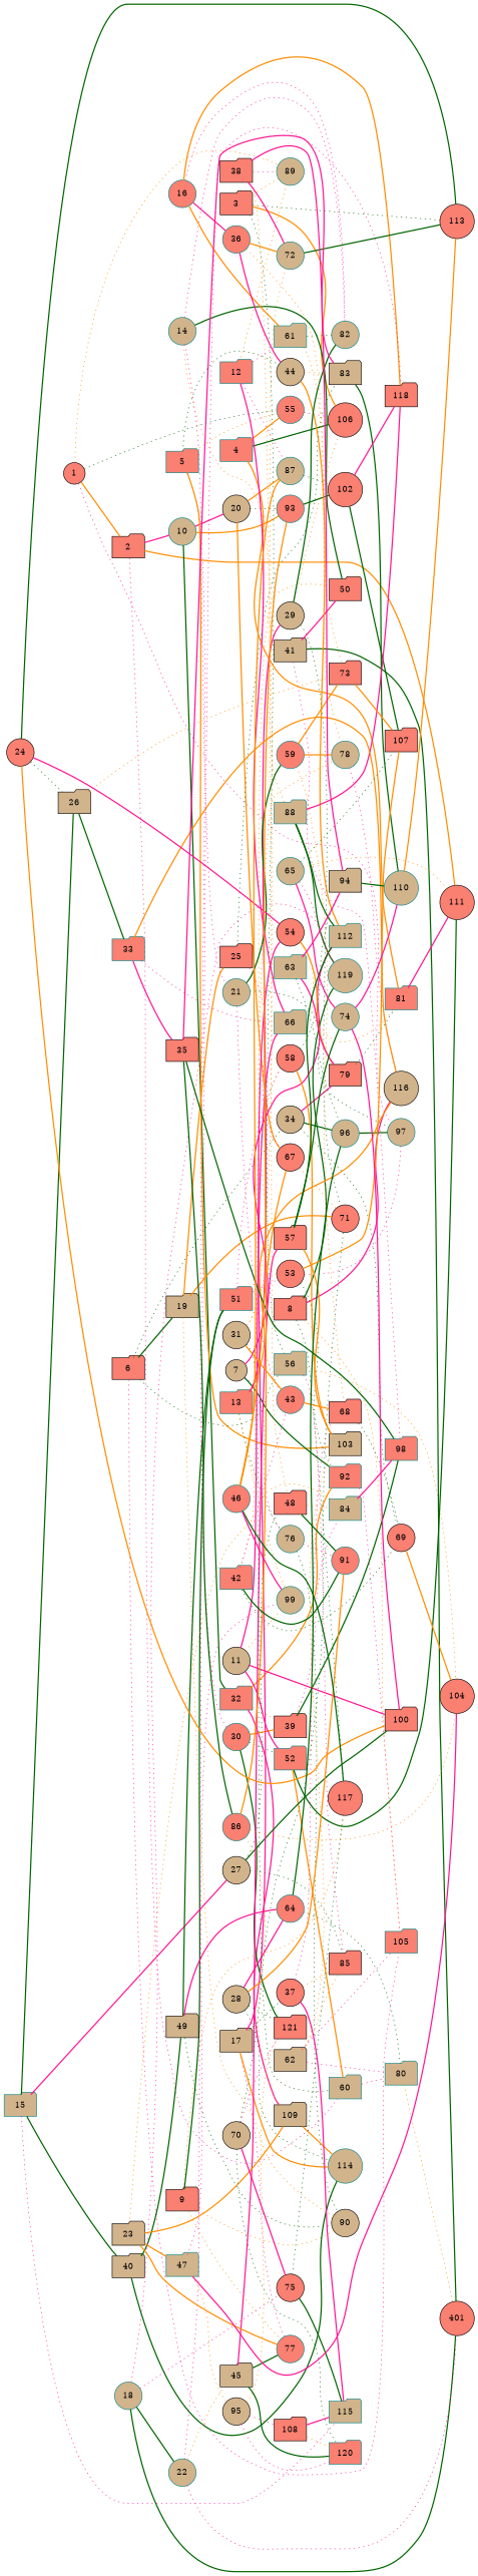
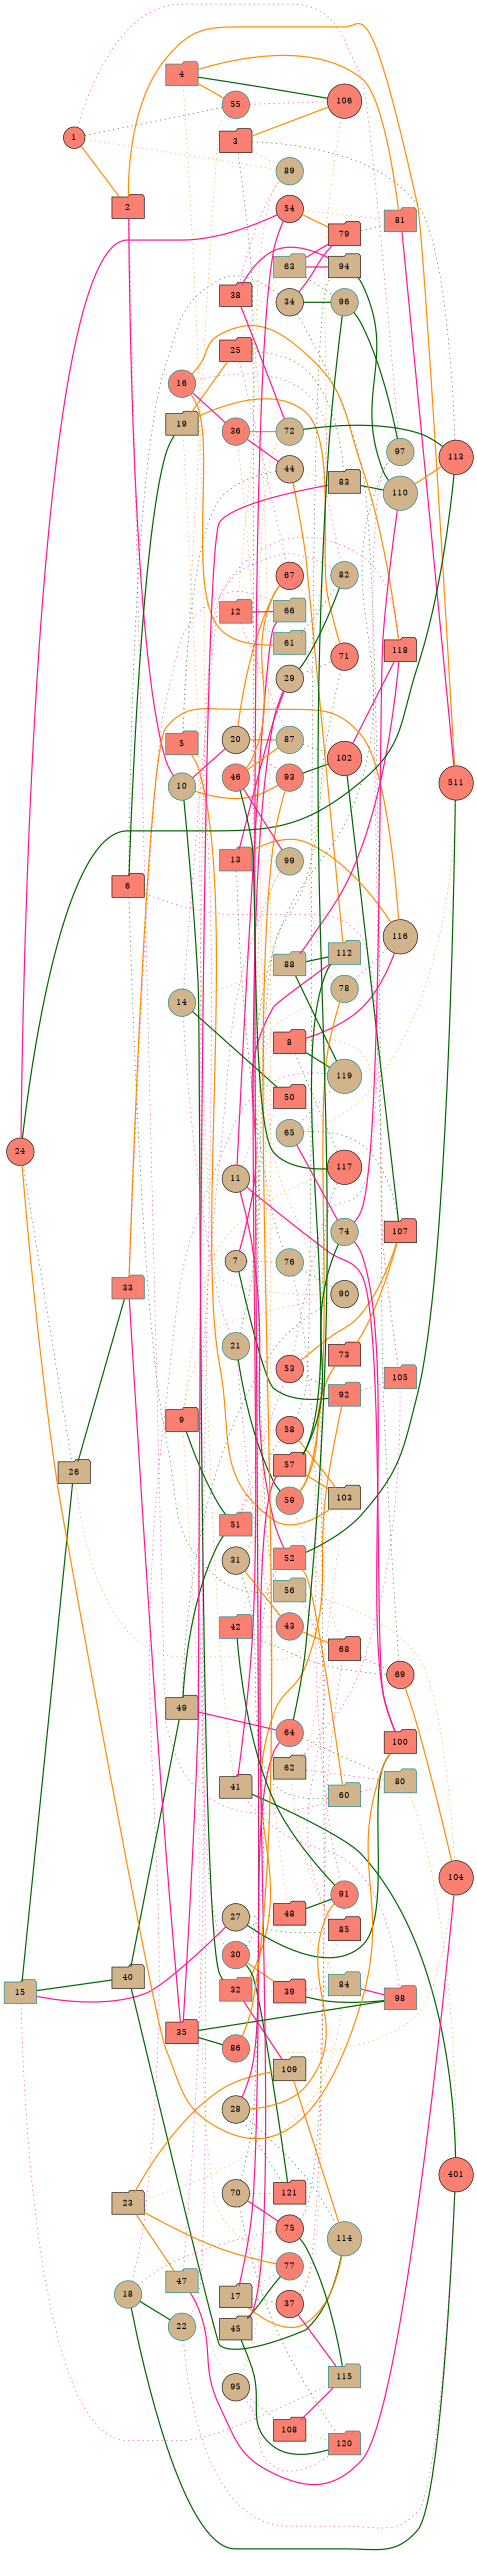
  graph {
    rankdir=LR
    node [color=black fillcolor=salmon shape=circle style=filled]
    edge [color=darkorange style=bold]
    2 [shape=folder]
    1
    55 [color=teal]
    89 [color=teal fillcolor=tan]
    97 [color=teal fillcolor=tan]
    10 [color=teal fillcolor=tan]
    60 [color=teal fillcolor=tan shape=folder]
-   111
+   111 [label=511]
    106
    20 [fillcolor=tan]
    32 [color=teal shape=folder]
    93 [color=teal]
    80 [color=teal fillcolor=tan shape=folder]
    3 [shape=folder]
    56 [color=teal fillcolor=tan shape=folder]
    113
    85 [shape=folder]
    104
    4 [color=teal shape=folder]
    41 [fillcolor=tan shape=folder]
    81 [color=teal shape=folder]
    50 [shape=folder]
    n23 [label=401]
    98 [color=teal shape=folder]
    5 [color=teal shape=folder]
    30 [color=teal]
    44 [fillcolor=tan]
    103 [fillcolor=tan shape=folder]
    52 [color=teal shape=folder]
    121 [shape=folder]
    39 [shape=folder]
    112 [color=teal fillcolor=tan shape=folder]
    83 [fillcolor=tan shape=folder]
    6 [shape=folder]
    19 [fillcolor=tan shape=folder]
    34 [fillcolor=tan]
    105 [color=teal shape=folder]
    90 [fillcolor=tan]
    25 [shape=folder]
    71
    69
    79 [shape=folder]
    96 [color=teal fillcolor=tan]
    7 [fillcolor=tan]
    76 [color=teal fillcolor=tan]
    92 [color=teal shape=folder]
    91 [color=teal]
    8 [shape=folder]
    116 [fillcolor=tan]
    117
    119 [color=teal fillcolor=tan]
    9 [shape=folder]
    51 [color=teal shape=folder]
    77 [color=teal]
    58
    53
    87 [color=teal fillcolor=tan]
    67
    109 [fillcolor=tan shape=folder]
    102
    11 [fillcolor=tan]
    66 [color=teal fillcolor=tan shape=folder]
    99 [color=teal fillcolor=tan]
    100 [shape=folder]
    12 [color=teal shape=folder]
    61 [color=teal fillcolor=tan shape=folder]
    82 [color=teal fillcolor=tan]
    78 [color=teal fillcolor=tan]
    13 [color=teal shape=folder]
    29 [fillcolor=tan]
    14 [color=teal fillcolor=tan]
    21 [color=teal fillcolor=tan]
    88 [color=teal fillcolor=tan shape=folder]
    43 [color=teal]
    59 [color=teal]
    118 [shape=folder]
    15 [color=teal fillcolor=tan shape=folder]
    26 [fillcolor=tan shape=folder]
    27 [fillcolor=tan]
    40 [fillcolor=tan shape=folder]
    115 [color=teal fillcolor=tan shape=folder]
    33 [color=teal shape=folder]
    73 [shape=folder]
    48 [shape=folder]
    114 [color=teal fillcolor=tan]
    49 [fillcolor=tan shape=folder]
    16 [color=teal]
    36 [color=teal]
    72 [color=teal fillcolor=tan]
    17 [fillcolor=tan shape=folder]
    37
    54
    68 [shape=folder]
    18 [color=teal fillcolor=tan]
    22 [color=teal fillcolor=tan]
    75
    45 [fillcolor=tan shape=folder]
    63 [color=teal fillcolor=tan shape=folder]
    57 [shape=folder]
    120 [color=teal shape=folder]
    23 [fillcolor=tan shape=folder]
    47 [color=teal fillcolor=tan shape=folder]
    84 [color=teal fillcolor=tan shape=folder]
    95 [fillcolor=tan]
    24
    94 [fillcolor=tan shape=folder]
    110 [color=teal fillcolor=tan]
    35 [shape=folder]
    107 [shape=folder]
    28 [fillcolor=tan]
    64 [color=teal]
    31 [fillcolor=tan]
    86 [color=teal]
    38 [shape=folder]
    108 [shape=folder]
    42 [color=teal shape=folder]
    74 [color=teal fillcolor=tan]
    46 [color=teal]
    62 [fillcolor=tan shape=folder]
    65 [color=teal fillcolor=tan]
    70 [fillcolor=tan]
    2 -- 10 [color=deeppink]
    2 -- 60 [color=deeppink style=dotted]
    2 -- 111
    1 -- 2
    1 -- 55 [color=darkgreen style=dotted]
    1 -- 89 [style=dotted]
    1 -- 97 [color=deeppink style=dotted]
    55 -- 106 [color=deeppink style=dotted]
    10 -- 20 [color=deeppink]
    10 -- 32 [color=darkgreen]
    10 -- 93
    60 -- 80 [color=deeppink style=dotted]
    20 -- 93 [color=darkgreen style=dotted]
    20 -- 87
    20 -- 67
    32 -- 39 [style=dotted]
    32 -- 92
    32 -- 109 [color=deeppink]
    93 -- 102 [color=darkgreen]
    80 -- n23 [style=dotted]
    3 -- 89 [style=dotted]
    3 -- 106
    3 -- 56 [color=darkgreen style=dotted]
    3 -- 113 [color=darkgreen style=dotted]
    56 -- 85 [color=deeppink style=dotted]
    56 -- 104 [style=dotted]
    4 -- 55
    4 -- 106 [color=darkgreen]
    4 -- 41 [style=dotted]
    4 -- 81
-   41 -- 50 [color=deeppink]
+   41 -- 29 [color=deeppink]
    41 -- n23 [color=darkgreen]
    41 -- 98 [color=deeppink style=dotted]
    81 -- 111 [color=deeppink]
    5 -- 55 [style=dotted]
    5 -- 30 [color=deeppink style=dotted]
    5 -- 44 [color=darkgreen style=dotted]
    5 -- 103
    30 -- 52 [color=darkgreen style=dotted]
    30 -- 121 [color=darkgreen]
    30 -- 39
    44 -- 112
    44 -- 83 [style=dotted]
    52 -- 60
    52 -- 111 [color=darkgreen]
    39 -- 98 [color=darkgreen]
    39 -- 84 [color=deeppink style=dotted]
    83 -- 110 [color=darkgreen]
    6 -- 56 [color=darkgreen style=dotted]
    6 -- 19 [color=darkgreen]
    6 -- 34 [color=darkgreen style=dotted]
    6 -- 105 [color=deeppink style=dotted]
    19 -- 90 [style=dotted]
    19 -- 25
    19 -- 71
    34 -- 69 [color=darkgreen style=dotted]
    34 -- 79 [color=deeppink]
    34 -- 96 [color=darkgreen]
    25 -- 83 [color=darkgreen style=dotted]
    25 -- 67 [color=deeppink style=dotted]
    25 -- 63 [style=dotted]
    69 -- 104
    79 -- 81 [color=darkgreen style=dotted]
    96 -- 97 [color=darkgreen]
    7 -- 50 [style=dotted]
    7 -- 112 [color=deeppink]
    7 -- 76 [color=deeppink style=dotted]
    7 -- 92 [color=darkgreen]
    76 -- 90 [color=darkgreen style=dotted]
    76 -- 91 [color=deeppink style=dotted]
    92 -- 105 [color=deeppink style=dotted]
    8 -- 105 [style=dotted]
    8 -- 116 [color=deeppink]
    8 -- 117 [color=darkgreen style=dotted]
    8 -- 119 [color=darkgreen]
    9 -- 90 [style=dotted]
    9 -- 117 [style=dotted]
    9 -- 51 [color=darkgreen]
    9 -- 77 [style=dotted]
    51 -- 58 [color=deeppink style=dotted]
    51 -- 53 [color=deeppink style=dotted]
    58 -- 103
    58 -- 94 [color=darkgreen style=dotted]
    53 -- 97 [color=deeppink style=dotted]
    53 -- 92 [color=darkgreen style=dotted]
    53 -- 107
    87 -- 102 [color=darkgreen style=dotted]
    67 -- 71 [style=dotted]
    109 -- 114
    102 -- 118 [color=deeppink]
    102 -- 107 [color=darkgreen]
    11 -- 52 [color=deeppink]
    11 -- 66 [color=deeppink]
    11 -- 99 [style=dotted]
    11 -- 100 [color=deeppink]
    12 -- 89 [style=dotted]
    12 -- 87 [color=deeppink style=dotted]
    12 -- 66 [color=deeppink]
    12 -- 61 [color=deeppink style=dotted]
    61 -- 82 [color=darkgreen style=dotted]
    61 -- 78 [style=dotted]
    78 -- 116 [color=deeppink style=dotted]
    13 -- 76 [color=darkgreen style=dotted]
    13 -- 116
    13 -- 99 [style=dotted]
    13 -- 29 [color=deeppink]
    29 -- 106 [style=dotted]
    29 -- 71 [color=darkgreen style=dotted]
    29 -- 82 [color=darkgreen]
    14 -- 50 [color=darkgreen]
    14 -- 82 [color=deeppink style=dotted]
    14 -- 21 [color=deeppink style=dotted]
    14 -- 88 [style=dotted]
    21 -- 97 [color=darkgreen style=dotted]
    21 -- 43 [color=deeppink style=dotted]
    21 -- 59 [color=darkgreen]
    88 -- 112 [color=darkgreen]
    88 -- 119 [color=darkgreen]
    88 -- 118 [color=deeppink]
    43 -- 68
    59 -- 78
    59 -- 73
    59 -- 68 [style=dotted]
    15 -- 26 [color=darkgreen]
    15 -- 27 [color=deeppink]
    15 -- 40 [color=darkgreen]
    15 -- 115 [color=deeppink style=dotted]
    26 -- 33 [color=darkgreen]
    26 -- 73 [style=dotted]
    27 -- 85 [color=darkgreen style=dotted]
    27 -- 100 [color=darkgreen]
    27 -- 48 [color=darkgreen style=dotted]
    40 -- 114 [color=darkgreen]
    40 -- 49 [color=darkgreen]
    33 -- 116
    33 -- 66 [color=deeppink style=dotted]
    33 -- 35 [color=deeppink]
    73 -- 107
    48 -- 91 [color=darkgreen]
    48 -- 84 [style=dotted]
    49 -- 90 [color=darkgreen style=dotted]
    49 -- 51 [color=darkgreen]
    49 -- 64 [color=deeppink]
    16 -- 61
    16 -- 82 [color=deeppink style=dotted]
    16 -- 118
    16 -- 36 [color=deeppink]
    36 -- 44 [color=deeppink]
    36 -- 73 [style=dotted]
    36 -- 72
    72 -- 113 [color=darkgreen]
    17 -- 77 [color=deeppink style=dotted]
    17 -- 114
    17 -- 37 [color=darkgreen style=dotted]
    17 -- 54 [color=deeppink]
    37 -- 85 [style=dotted]
    37 -- 115 [color=deeppink]
    37 -- 68 [color=deeppink style=dotted]
    54 -- 81 [style=dotted]
    54 -- 79
    68 -- 69 [color=darkgreen style=dotted]
    18 -- n23 [color=darkgreen]
    18 -- 119 [color=deeppink style=dotted]
    18 -- 22 [color=darkgreen]
    18 -- 75 [color=deeppink style=dotted]
    22 -- n23 [color=deeppink style=dotted]
    22 -- 118 [color=deeppink style=dotted]
    22 -- 45 [style=dotted]
    75 -- 117 [color=darkgreen style=dotted]
    75 -- 115 [color=darkgreen]
    45 -- 77 [color=darkgreen]
    45 -- 57 [color=deeppink]
    45 -- 120 [color=darkgreen]
    63 -- 79 [color=deeppink]
    63 -- 96 [color=darkgreen style=dotted]
    63 -- 94 [color=deeppink]
    57 -- 103
    57 -- 112 [color=darkgreen]
    57 -- 74 [color=darkgreen]
    23 -- 77
    23 -- 109
    23 -- 47
    23 -- 84 [style=dotted]
    47 -- 104 [color=deeppink]
    47 -- 99 [color=deeppink style=dotted]
    47 -- 95 [style=dotted]
    84 -- 98 [color=deeppink]
    95 -- 121 [style=dotted]
    95 -- 120 [color=deeppink style=dotted]
    95 -- 108 [color=deeppink style=dotted]
    24 -- 113 [color=darkgreen]
    24 -- 100
    24 -- 26 [color=darkgreen style=dotted]
    24 -- 54 [color=deeppink]
    94 -- 110 [color=darkgreen]
    110 -- 113
    35 -- 98 [color=darkgreen]
    35 -- 83 [color=deeppink]
    35 -- 86 [color=darkgreen]
    28 -- 121 [color=darkgreen style=dotted]
    28 -- 91
    28 -- 114 [color=darkgreen style=dotted]
    28 -- 64 [color=deeppink]
    64 -- 80 [color=darkgreen style=dotted]
    64 -- 96 [color=darkgreen]
    31 -- 60 [color=darkgreen style=dotted]
    31 -- 58 [style=dotted]
    31 -- 43
    31 -- 72 [style=dotted]
    86 -- 93
    86 -- 104 [style=dotted]
    86 -- 109 [style=dotted]
    38 -- 89 [color=deeppink style=dotted]
    38 -- 48 [style=dotted]
    38 -- 72 [color=deeppink]
    38 -- 94 [color=deeppink]
    108 -- 115 [color=deeppink]
    108 -- 120 [style=dotted]
    42 -- 69 [color=darkgreen style=dotted]
    42 -- 91 [color=darkgreen]
    42 -- 78 [style=dotted]
    42 -- 43 [color=deeppink style=dotted]
    74 -- 100 [color=deeppink]
    74 -- 110 [color=deeppink]
    46 -- 117 [color=darkgreen]
    46 -- 87
    46 -- 67
    46 -- 99 [color=deeppink]
    62 -- 80 [color=deeppink style=dotted]
    62 -- 85 [style=dotted]
    62 -- 103 [style=dotted]
    62 -- 105 [color=deeppink style=dotted]
    65 -- 111 [style=dotted]
    65 -- 119 [color=deeppink style=dotted]
    65 -- 107 [color=darkgreen style=dotted]
    65 -- 74 [color=deeppink]
    70 -- 121 [color=deeppink style=dotted]
    70 -- 71 [color=darkgreen style=dotted]
    70 -- 75 [color=deeppink]
    70 -- 120 [color=darkgreen style=dotted]
  }
